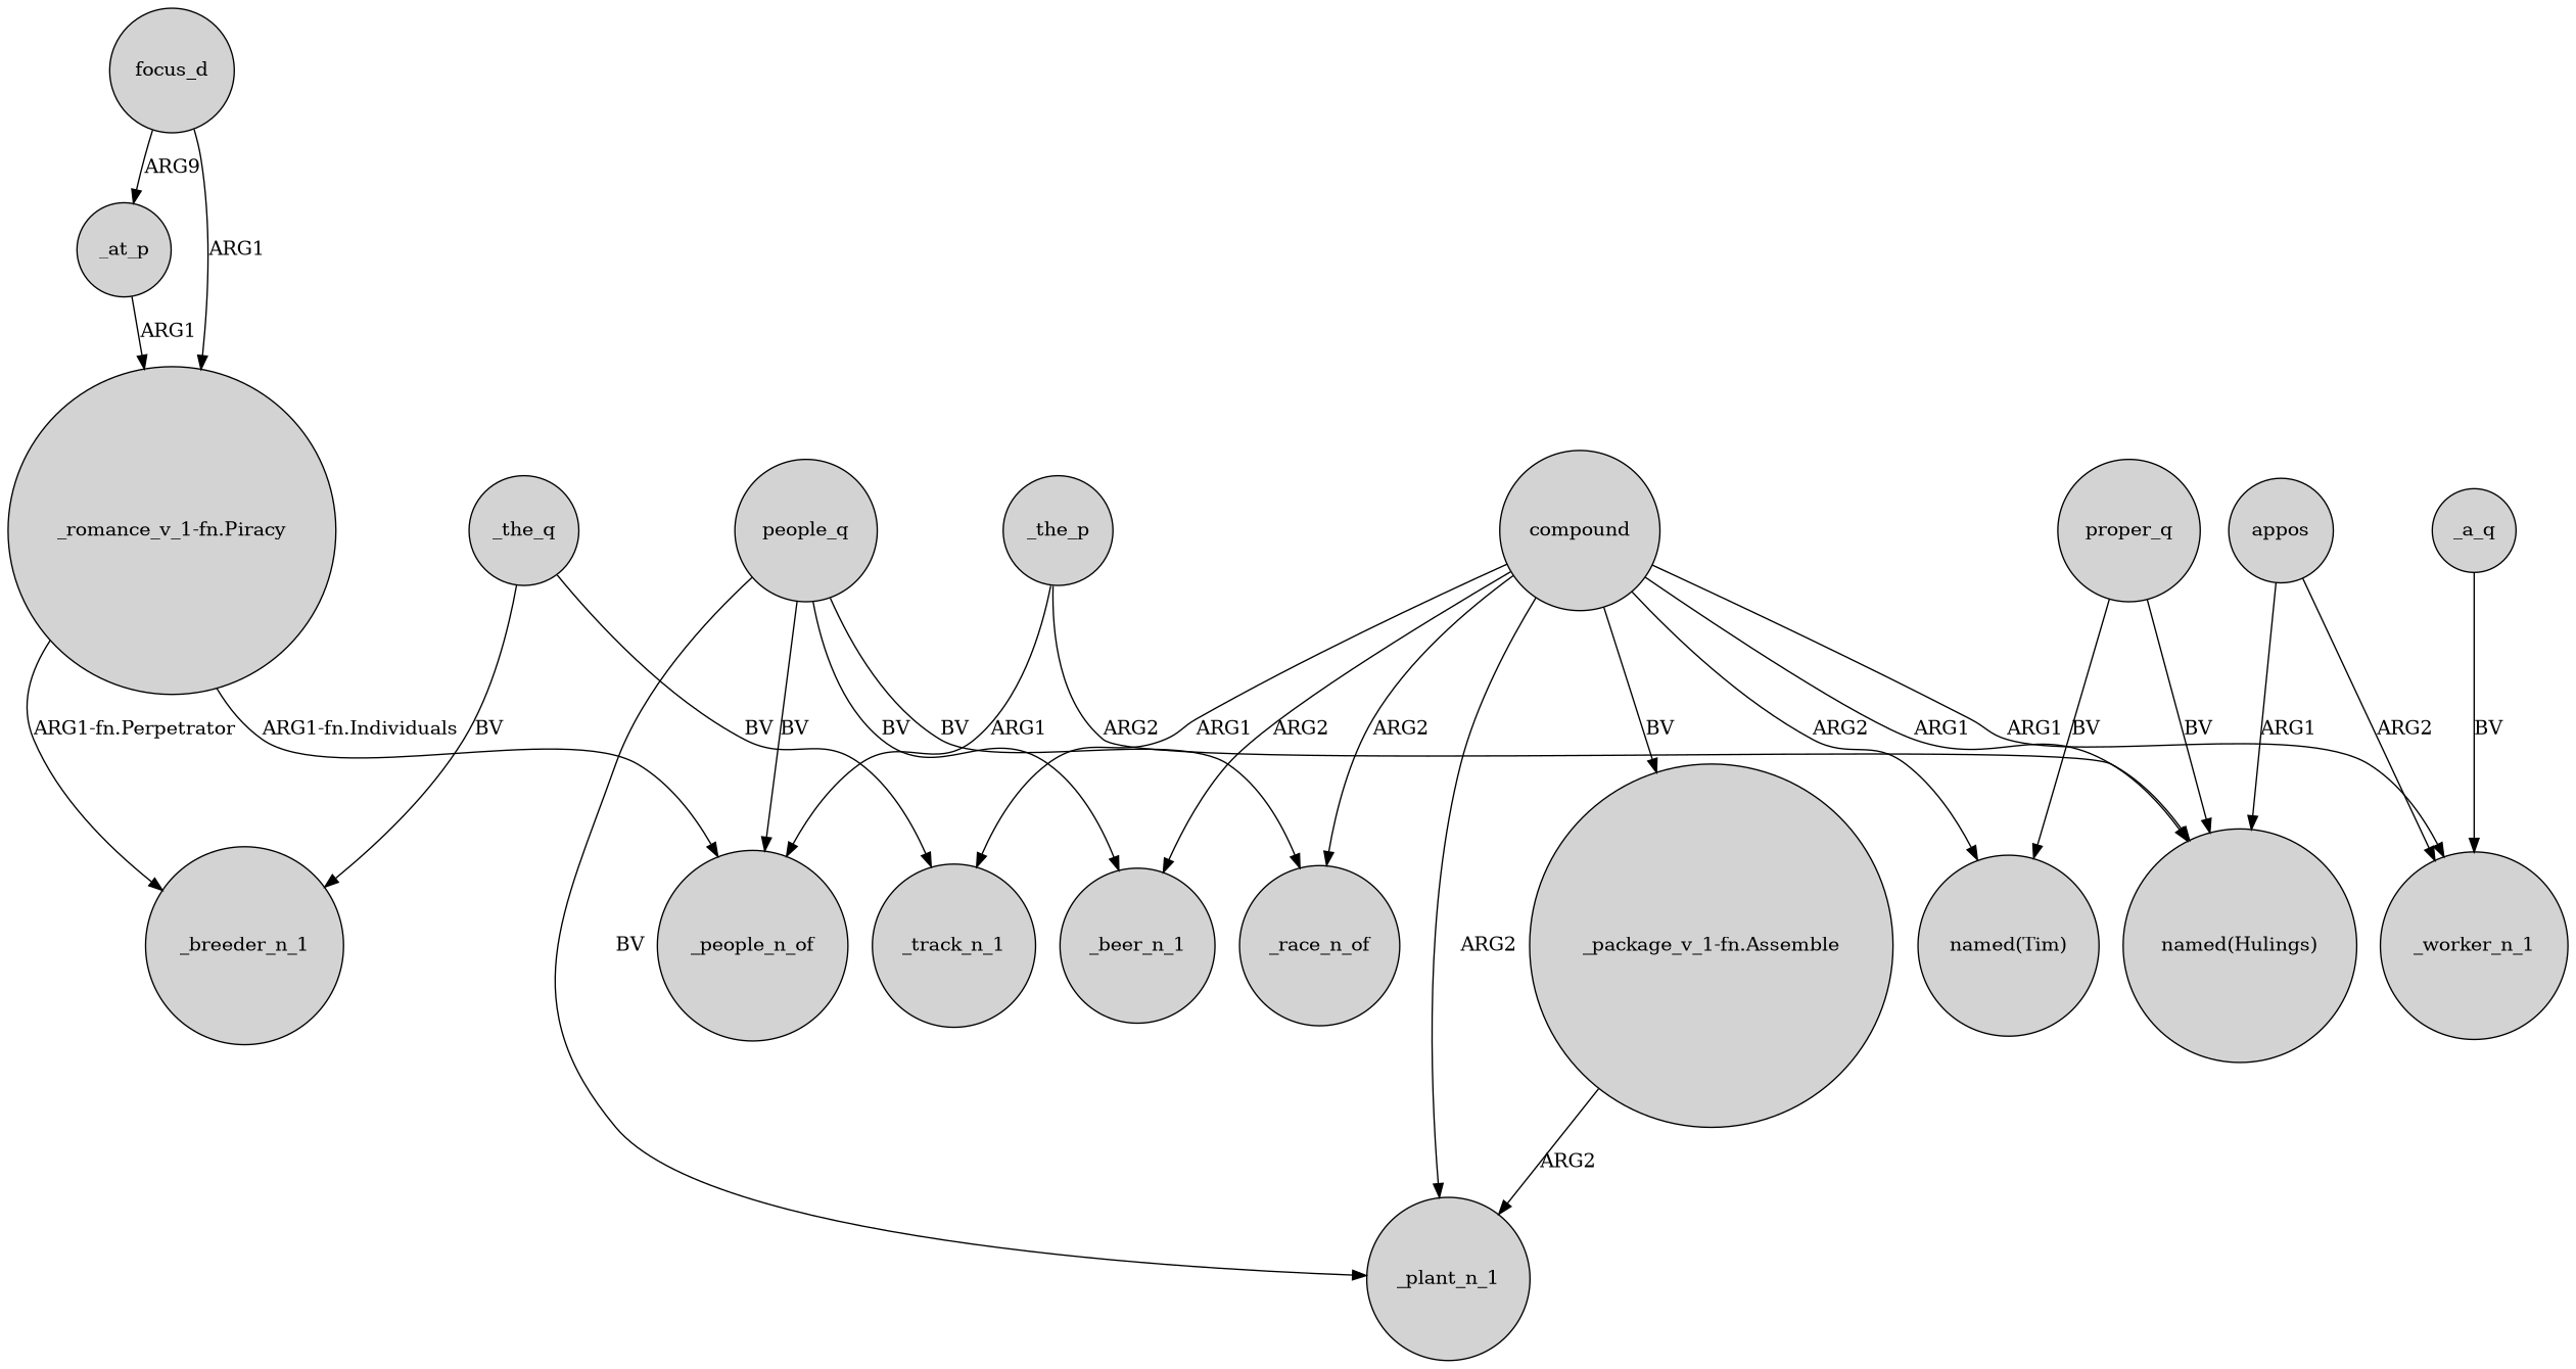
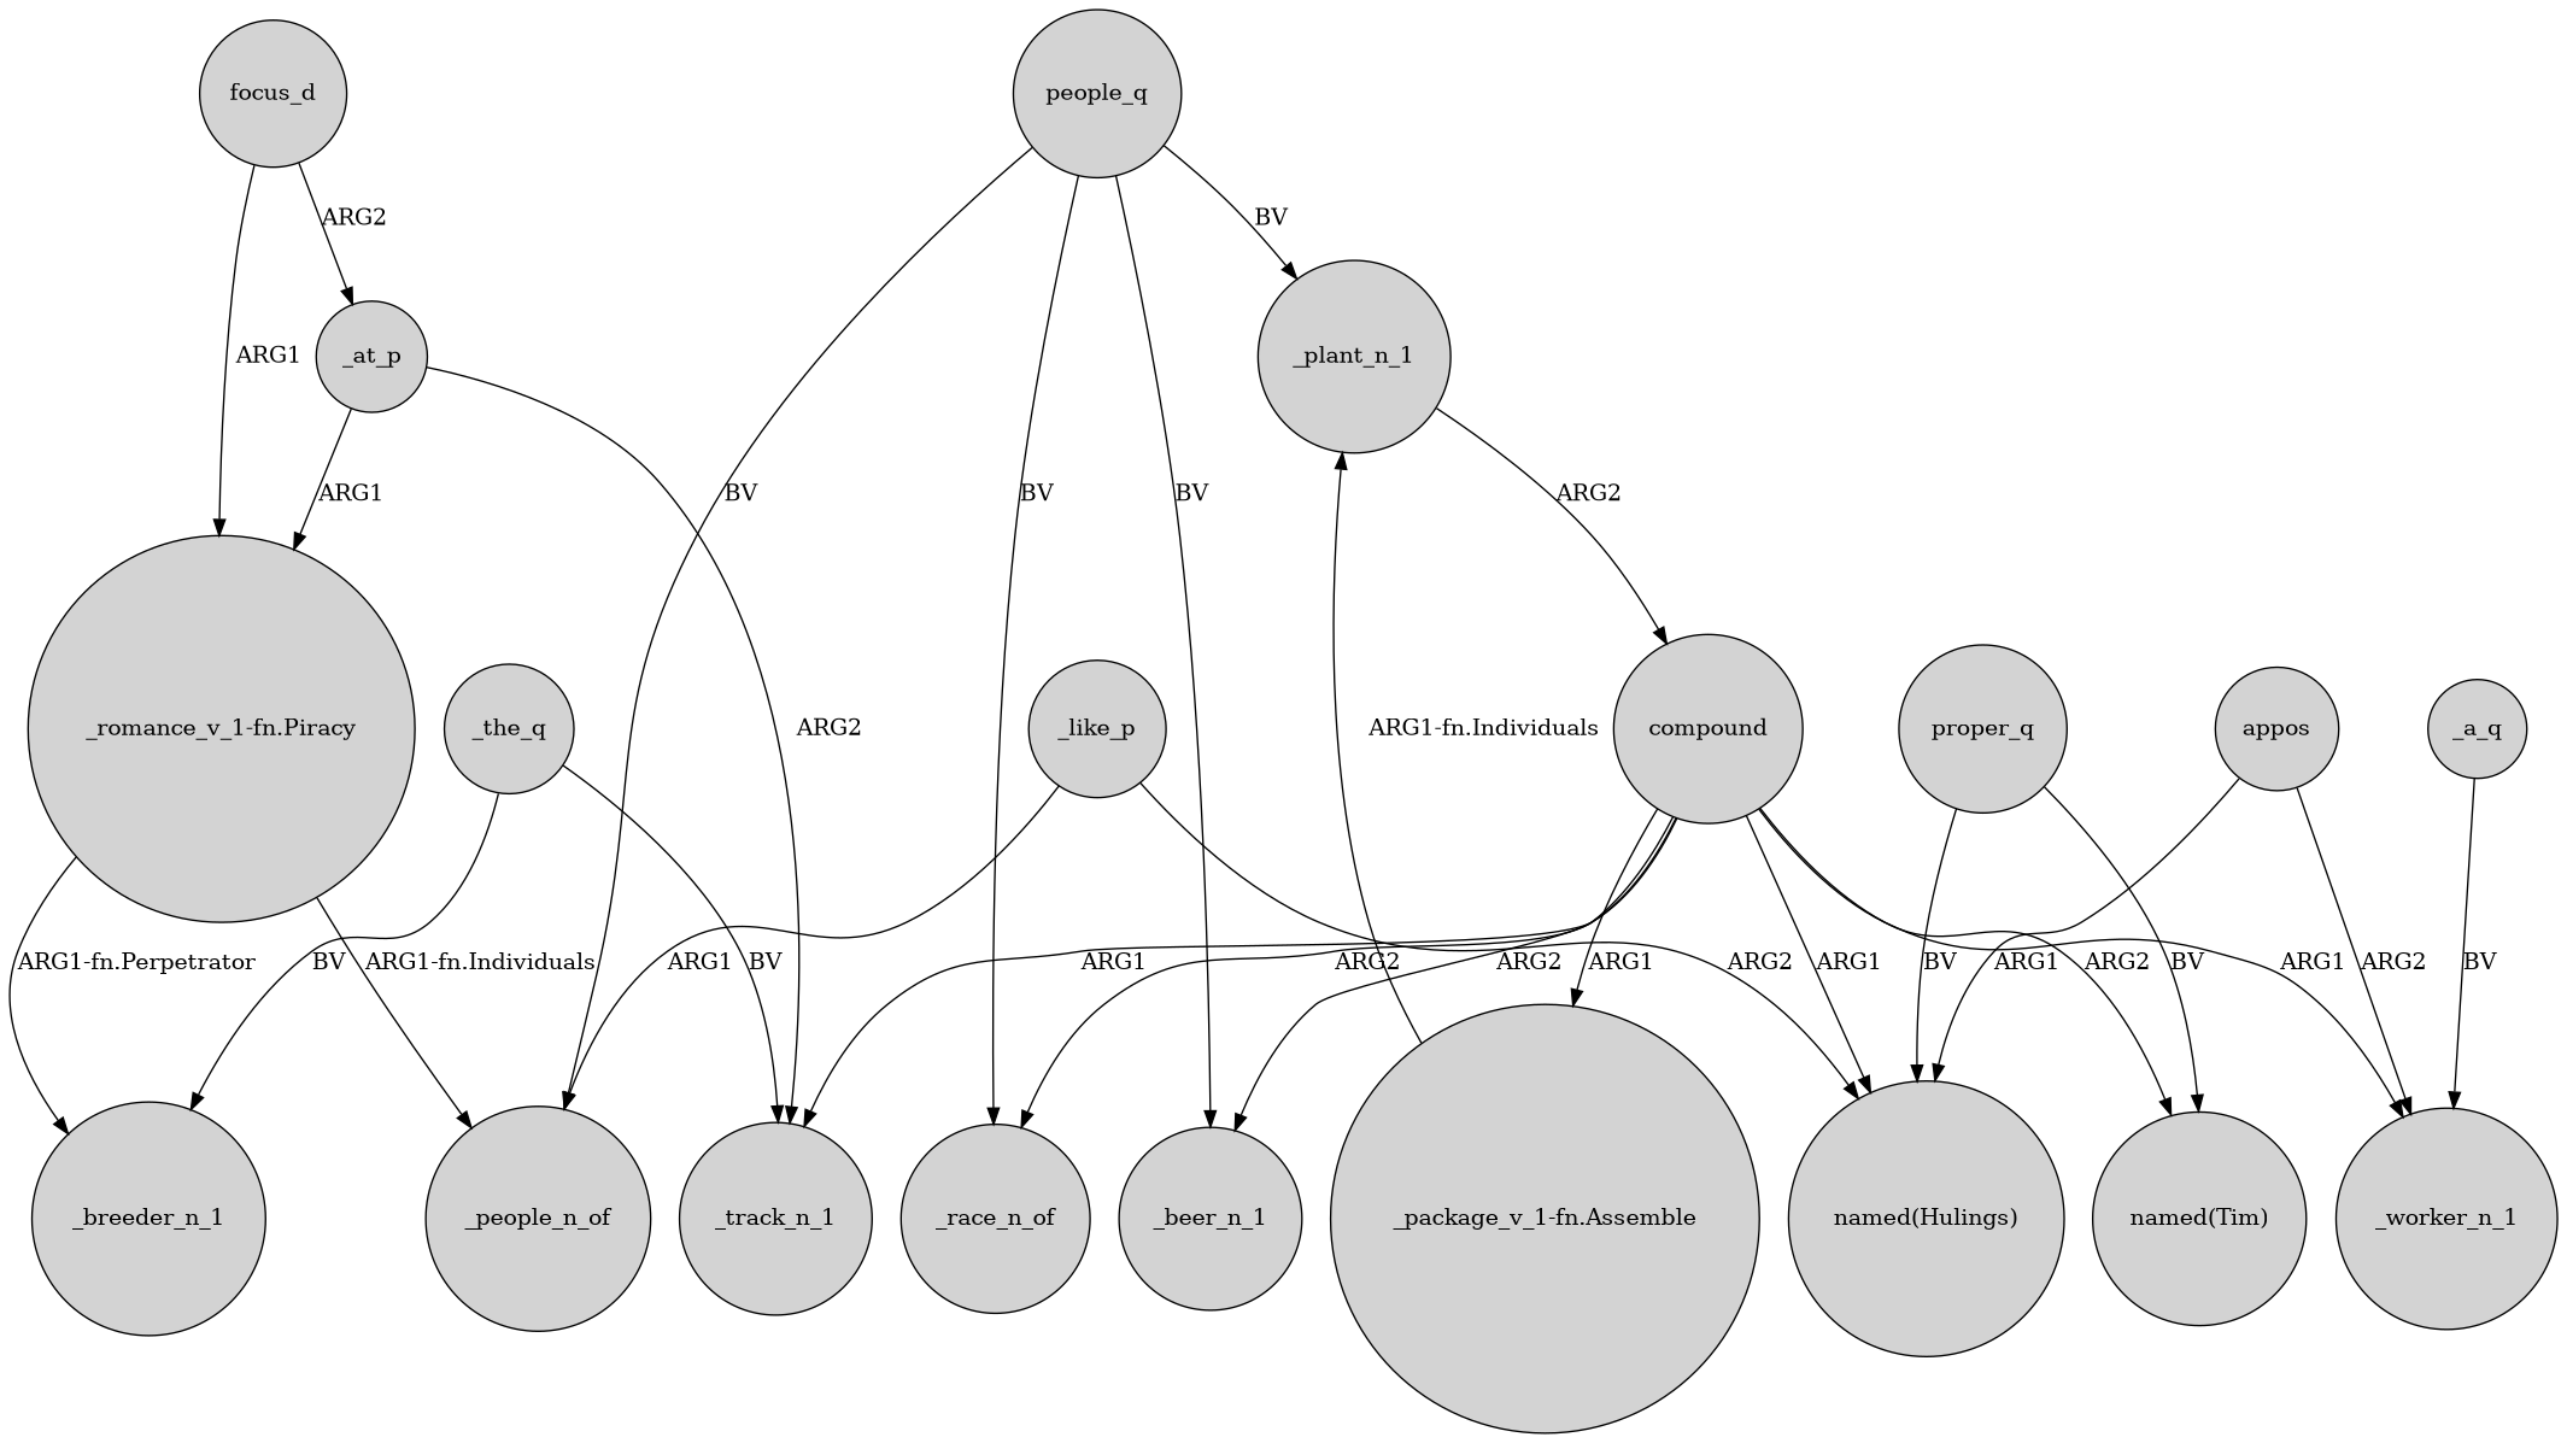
  digraph {
    node [shape=circle style=filled]
    n1 [label=people_q]
    _people_n_of
    _race_n_of
    _plant_n_1
    _beer_n_1
    compound
    "_package_v_1-fn.Assemble"
    "named(Hulings)"
    _worker_n_1
    _track_n_1
    "named(Tim)"
    proper_q
    _the_q
    _breeder_n_1
    "_romance_v_1-fn.Piracy"
    _a_q
    _at_p
-   _like_p [label=_the_p]
+   _like_p
    focus_d
    appos
    n1 -> _people_n_of [label=BV]
    n1 -> _race_n_of [label=BV]
    n1 -> _plant_n_1 [label=BV]
    n1 -> _beer_n_1 [label=BV]
    compound -> _race_n_of [label=ARG2]
-   compound -> _plant_n_1 [label=ARG2]
+   _plant_n_1 -> compound [label=ARG2]
    compound -> _beer_n_1 [label=ARG2]
-   compound -> "_package_v_1-fn.Assemble" [label=BV]
+   compound -> "_package_v_1-fn.Assemble" [label=ARG1]
    compound -> "named(Hulings)" [label=ARG1]
    compound -> _worker_n_1 [label=ARG1]
    compound -> _track_n_1 [label=ARG1]
    compound -> "named(Tim)" [label=ARG2]
-   "_package_v_1-fn.Assemble" -> _plant_n_1 [label=ARG2]
+   "_package_v_1-fn.Assemble" -> _plant_n_1 [label="ARG1-fn.Individuals"]
    proper_q -> "named(Hulings)" [label=BV]
    proper_q -> "named(Tim)" [label=BV]
    _the_q -> _track_n_1 [label=BV]
    _the_q -> _breeder_n_1 [label=BV]
    "_romance_v_1-fn.Piracy" -> _people_n_of [label="ARG1-fn.Individuals"]
    "_romance_v_1-fn.Piracy" -> _breeder_n_1 [label="ARG1-fn.Perpetrator"]
    _a_q -> _worker_n_1 [label=BV]
+   _at_p -> _track_n_1 [label=ARG2]
    _at_p -> "_romance_v_1-fn.Piracy" [label=ARG1]
    _like_p -> _people_n_of [label=ARG1]
    _like_p -> "named(Hulings)" [label=ARG2]
    focus_d -> "_romance_v_1-fn.Piracy" [label=ARG1]
-   focus_d -> _at_p [label=ARG9]
+   focus_d -> _at_p [label=ARG2]
    appos -> "named(Hulings)" [label=ARG1]
    appos -> _worker_n_1 [label=ARG2]
  }
